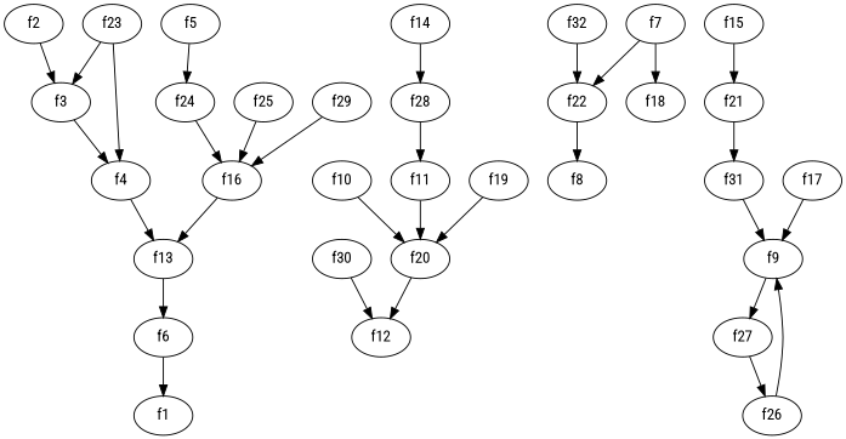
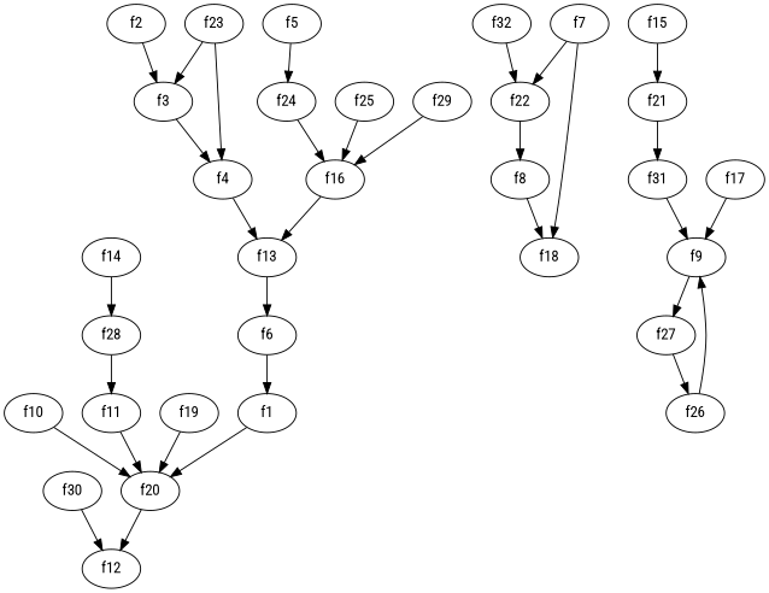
  strict digraph {
    fontname="Roboto Condensed"
    node [fontname="Roboto Condensed"]
    edge [fontname="Roboto Condensed" weight=2]
    f1
    f20
    f12
    f2
    f3
    f4
    f13
    f6
    f5
    f24
    f16
    f7
    f22
    f18
    f8
    f9
    f27
    f26
    f10
    f11
    f14
    f28
    f15
    f21
    f31
    f17
    f19
    f23
    f25
    f29
    f30
    f32
+   f1 -> f20
    f20 -> f12
    f2 -> f3
    f3 -> f4
    f4 -> f13
    f13 -> f6
    f6 -> f1
    f5 -> f24
    f24 -> f16
    f16 -> f13
    f7 -> f22
    f7 -> f18
    f22 -> f8
+   f8 -> f18
    f9 -> f27
    f27 -> f26
    f26 -> f9
    f10 -> f20
    f11 -> f20
    f14 -> f28
    f28 -> f11
    f15 -> f21
    f21 -> f31
    f31 -> f9
    f17 -> f9
    f19 -> f20
    f23 -> f3
    f23 -> f4
    f25 -> f16
    f29 -> f16
    f30 -> f12
    f32 -> f22
  }
